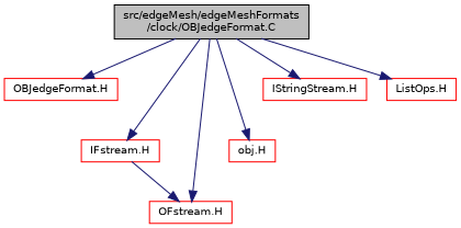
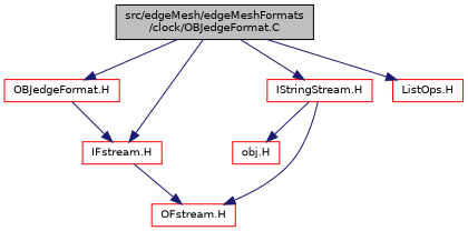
  digraph {
    node [color=red fontname=Helvetica fontsize=10 shape=record]
    edge [color=midnightblue fontname=Helvetica fontsize=10 labelfontname=Helvetica labelfontsize=10 style=solid]
    n1 [color=black fillcolor=grey75 fontcolor=black height=0.2 label="src/edgeMesh/edgeMeshFormats\l/clock/OBJedgeFormat.C" style=filled width=0.4]
    n2 [height=0.2 label="OBJedgeFormat.H" width=0.4]
    n3 [height=0.2 label="IFstream.H" width=0.4]
    n4 [height=0.2 label="OFstream.H" width=0.4]
    n5 [height=0.2 label="obj.H" width=0.4]
    n6 [height=0.2 label="IStringStream.H" width=0.4]
    n7 [height=0.2 label="ListOps.H" width=0.4]
    n1 -> n2
    n1 -> n3
-   n1 -> n4
-   n1 -> n5
+   n6 -> n4
+   n6 -> n5
    n1 -> n6
    n1 -> n7
+   n2 -> n3
    n3 -> n4
  }
